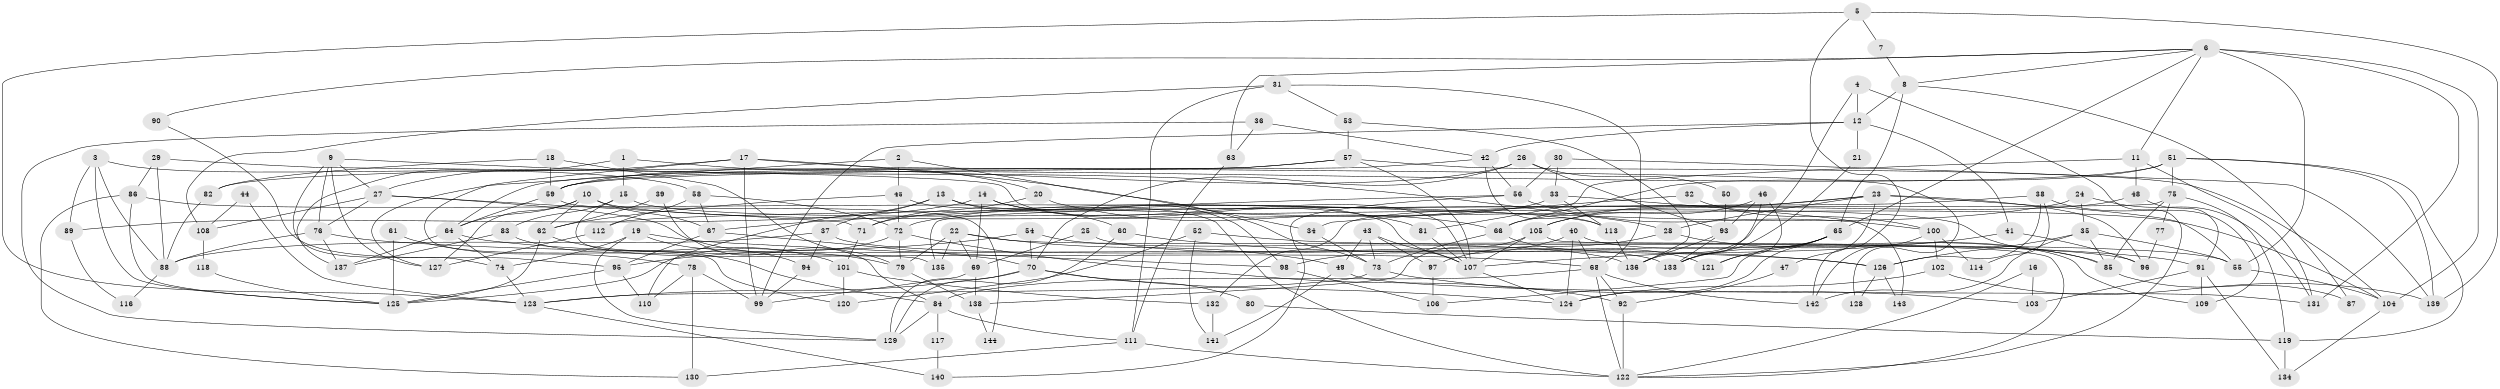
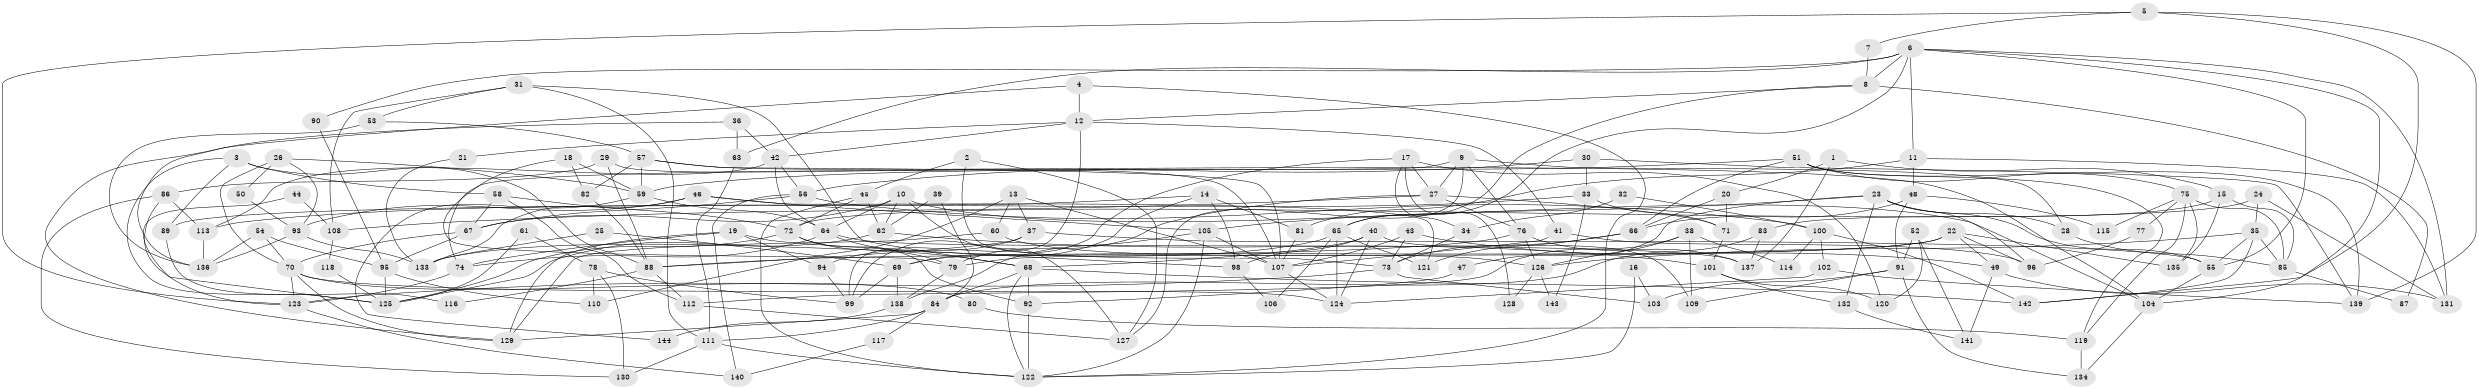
  graph {
    node [color=gray90 style=filled]
    1
    15
    20
    137
    83
    85
    135
    66
    71
    2
    45
    73
    127
    122
    62
    72
    123
    103
    3
    58
    88
    89
    125
    67
    112
    116
    4
    12
    136
    21
    41
    42
    99
    5
    7
    139
    142
    8
    140
    6
    11
    55
    63
    65
    90
    104
    131
    87
    48
    81
    111
    133
    124
    121
    106
    95
    134
    9
    27
    28
    74
    76
    79
    108
-   97
    126
    10
    64
    101
    68
    70
+   115
    91
    107
    96
    56
    113
    13
    37
    60
    110
    94
    129
    14
    69
    98
    138
    84
    16
    17
    34
    120
    128
    18
    59
    82
    144
    19
    22
    49
    141
    23
    47
    105
    132
    92
    24
    35
    25
    26
    50
    93
    80
    118
    29
    86
    130
    30
    33
    143
    100
    31
    53
    57
    32
    114
    102
    36
    38
    109
    39
    117
    40
    43
    44
    46
    51
    75
    119
    77
    52
    54
    61
    78
    1 -- 15
    1 -- 20
    1 -- 137
    15 -- 83
    15 -- 85
    15 -- 135
    20 -- 66
    20 -- 71
    83 -- 137
    83 -- 84
    85 -- 87
    66 -- 73
    66 -- 121
    71 -- 101
    2 -- 45
    2 -- 73
    2 -- 127
    45 -- 122
    45 -- 62
    45 -- 72
    73 -- 123
    73 -- 103
    62 -- 125
    62 -- 101
    72 -- 125
    72 -- 79
    72 -- 92
    123 -- 140
    3 -- 58
    3 -- 88
    3 -- 89
    3 -- 125
    58 -- 72
    58 -- 67
    58 -- 112
+   88 -- 112
    88 -- 116
    89 -- 116
    67 -- 95
    67 -- 70
    112 -- 127
    4 -- 122
    4 -- 12
    4 -- 136
    12 -- 21
    12 -- 41
    12 -- 42
    12 -- 99
    21 -- 133
    41 -- 107
    41 -- 96
    42 -- 64
    42 -- 56
    42 -- 113
    5 -- 123
    5 -- 7
    5 -- 139
    5 -- 142
    7 -- 8
    8 -- 12
    8 -- 65
    8 -- 87
    6 -- 8
    6 -- 11
    6 -- 55
    6 -- 63
    6 -- 65
    6 -- 90
    6 -- 104
    6 -- 131
    11 -- 131
    11 -- 48
    11 -- 81
    55 -- 104
    63 -- 111
    65 -- 133
    65 -- 124
    65 -- 121
    65 -- 106
    90 -- 95
    104 -- 134
    48 -- 66
+   48 -- 115
    48 -- 91
    81 -- 107
    111 -- 122
    111 -- 130
    95 -- 125
    95 -- 110
    9 -- 127
    9 -- 27
    9 -- 28
    9 -- 74
    9 -- 76
    27 -- 71
    27 -- 76
    27 -- 79
    27 -- 108
    28 -- 85
-   28 -- 97
    74 -- 123
    76 -- 137
    76 -- 88
    76 -- 126
    79 -- 138
    108 -- 118
-   97 -- 106
    126 -- 128
    126 -- 143
    10 -- 127
    10 -- 62
    10 -- 67
    10 -- 104
    10 -- 64
    64 -- 137
    64 -- 74
    64 -- 68
    101 -- 120
    101 -- 132
    68 -- 122
    68 -- 142
    68 -- 84
    68 -- 92
    70 -- 123
    70 -- 124
    70 -- 129
    70 -- 80
    91 -- 103
    91 -- 134
    91 -- 109
    107 -- 124
    56 -- 67
    56 -- 140
    56 -- 100
    113 -- 136
    13 -- 107
    13 -- 37
    13 -- 60
    13 -- 110
    37 -- 88
    37 -- 55
    37 -- 94
    60 -- 126
    60 -- 129
    94 -- 99
    14 -- 89
    14 -- 81
    14 -- 69
    14 -- 98
    69 -- 99
    69 -- 138
    98 -- 106
    138 -- 144
    84 -- 111
    84 -- 129
    84 -- 117
    16 -- 122
    16 -- 103
    17 -- 99
    17 -- 27
    17 -- 34
    17 -- 120
    17 -- 128
    34 -- 73
    18 -- 79
    18 -- 59
    18 -- 82
    59 -- 64
    59 -- 144
    82 -- 88
    19 -- 74
    19 -- 94
    19 -- 129
    19 -- 98
    22 -- 135
    22 -- 79
    22 -- 96
    22 -- 69
    22 -- 49
    49 -- 131
    49 -- 141
    23 -- 55
    23 -- 28
    23 -- 96
    23 -- 47
    23 -- 105
    23 -- 132
    47 -- 92
    105 -- 122
    105 -- 107
    105 -- 138
    132 -- 141
    92 -- 122
    24 -- 72
    24 -- 131
    24 -- 35
    35 -- 85
    35 -- 142
    35 -- 55
    35 -- 126
    25 -- 133
    25 -- 69
    26 -- 70
    26 -- 59
    26 -- 50
    26 -- 93
    50 -- 93
    93 -- 136
    93 -- 133
    80 -- 119
    118 -- 125
    29 -- 88
    29 -- 107
    29 -- 86
    86 -- 125
    86 -- 113
    86 -- 130
    30 -- 139
    30 -- 56
    30 -- 33
    33 -- 71
    33 -- 113
    33 -- 143
    100 -- 142
    100 -- 114
    100 -- 102
    31 -- 111
    31 -- 108
    31 -- 68
    31 -- 53
    53 -- 136
    53 -- 57
    57 -- 104
    57 -- 107
    57 -- 59
    57 -- 82
    32 -- 34
    32 -- 100
    102 -- 139
    102 -- 124
    36 -- 42
    36 -- 63
    36 -- 129
    38 -- 112
    38 -- 126
    38 -- 114
    38 -- 109
    39 -- 62
    39 -- 84
    117 -- 140
    40 -- 124
    40 -- 68
    40 -- 98
    40 -- 109
    43 -- 73
-   43 -- 97
    43 -- 107
    43 -- 49
    44 -- 123
    44 -- 108
    46 -- 133
    46 -- 121
    46 -- 105
    46 -- 93
    51 -- 66
    51 -- 139
    51 -- 59
    51 -- 75
    51 -- 119
    75 -- 85
    75 -- 135
+   75 -- 115
    75 -- 119
    75 -- 77
    119 -- 134
    77 -- 96
    52 -- 91
    52 -- 120
    52 -- 141
    54 -- 136
    54 -- 95
    54 -- 70
    61 -- 125
    61 -- 78
    78 -- 99
    78 -- 110
    78 -- 130
  }
